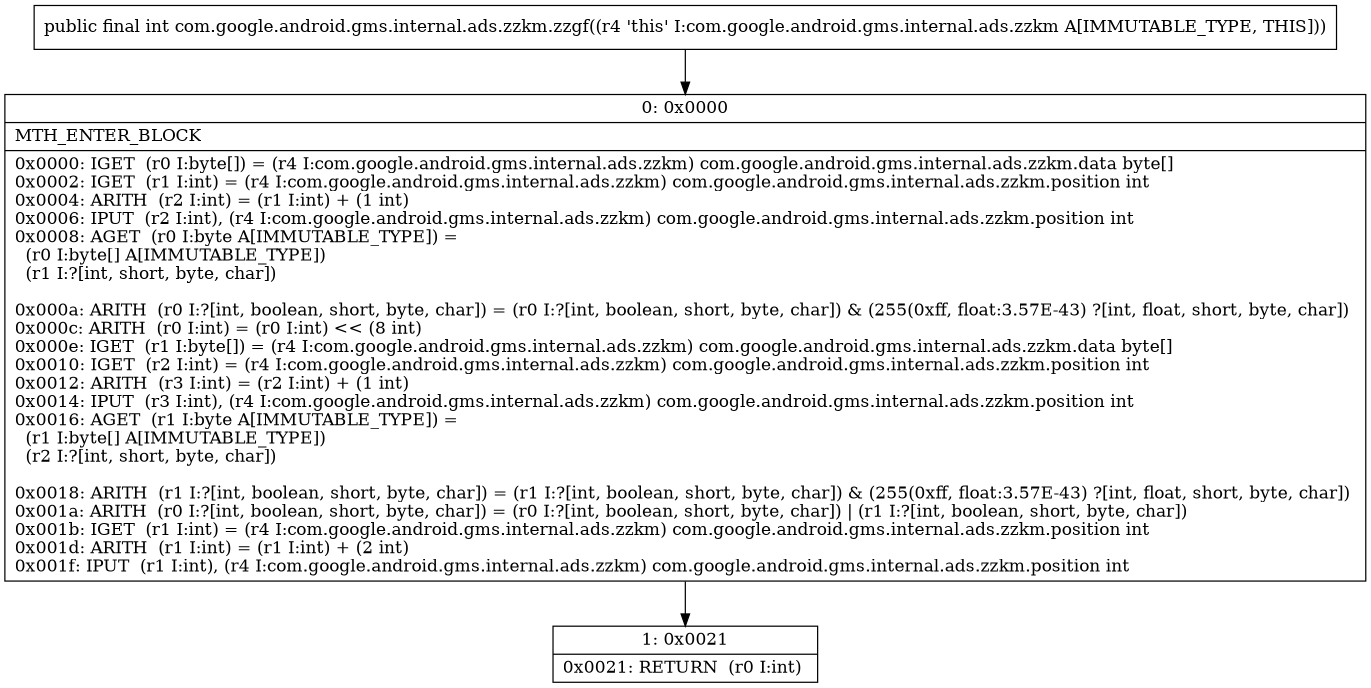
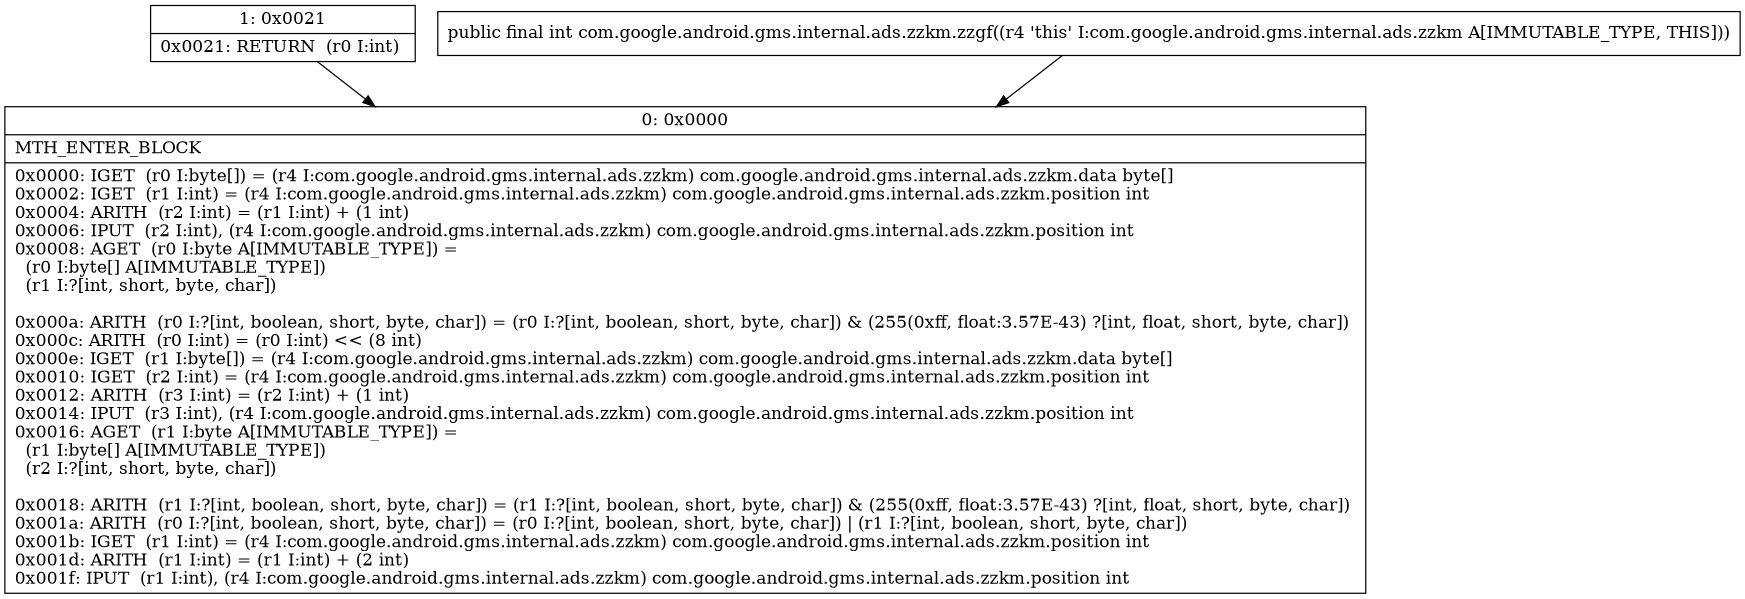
  digraph {
    node [shape=record]
    n1 [label="{0\:\ 0x0000|MTH_ENTER_BLOCK\l|0x0000: IGET  (r0 I:byte[]) = (r4 I:com.google.android.gms.internal.ads.zzkm) com.google.android.gms.internal.ads.zzkm.data byte[] \l0x0002: IGET  (r1 I:int) = (r4 I:com.google.android.gms.internal.ads.zzkm) com.google.android.gms.internal.ads.zzkm.position int \l0x0004: ARITH  (r2 I:int) = (r1 I:int) + (1 int) \l0x0006: IPUT  (r2 I:int), (r4 I:com.google.android.gms.internal.ads.zzkm) com.google.android.gms.internal.ads.zzkm.position int \l0x0008: AGET  (r0 I:byte A[IMMUTABLE_TYPE]) = \l  (r0 I:byte[] A[IMMUTABLE_TYPE])\l  (r1 I:?[int, short, byte, char])\l \l0x000a: ARITH  (r0 I:?[int, boolean, short, byte, char]) = (r0 I:?[int, boolean, short, byte, char]) & (255(0xff, float:3.57E\-43) ?[int, float, short, byte, char]) \l0x000c: ARITH  (r0 I:int) = (r0 I:int) \<\< (8 int) \l0x000e: IGET  (r1 I:byte[]) = (r4 I:com.google.android.gms.internal.ads.zzkm) com.google.android.gms.internal.ads.zzkm.data byte[] \l0x0010: IGET  (r2 I:int) = (r4 I:com.google.android.gms.internal.ads.zzkm) com.google.android.gms.internal.ads.zzkm.position int \l0x0012: ARITH  (r3 I:int) = (r2 I:int) + (1 int) \l0x0014: IPUT  (r3 I:int), (r4 I:com.google.android.gms.internal.ads.zzkm) com.google.android.gms.internal.ads.zzkm.position int \l0x0016: AGET  (r1 I:byte A[IMMUTABLE_TYPE]) = \l  (r1 I:byte[] A[IMMUTABLE_TYPE])\l  (r2 I:?[int, short, byte, char])\l \l0x0018: ARITH  (r1 I:?[int, boolean, short, byte, char]) = (r1 I:?[int, boolean, short, byte, char]) & (255(0xff, float:3.57E\-43) ?[int, float, short, byte, char]) \l0x001a: ARITH  (r0 I:?[int, boolean, short, byte, char]) = (r0 I:?[int, boolean, short, byte, char]) \| (r1 I:?[int, boolean, short, byte, char]) \l0x001b: IGET  (r1 I:int) = (r4 I:com.google.android.gms.internal.ads.zzkm) com.google.android.gms.internal.ads.zzkm.position int \l0x001d: ARITH  (r1 I:int) = (r1 I:int) + (2 int) \l0x001f: IPUT  (r1 I:int), (r4 I:com.google.android.gms.internal.ads.zzkm) com.google.android.gms.internal.ads.zzkm.position int \l}"]
    n2 [label="{1\:\ 0x0021|0x0021: RETURN  (r0 I:int) \l}"]
    n3 [label="{public final int com.google.android.gms.internal.ads.zzkm.zzgf((r4 'this' I:com.google.android.gms.internal.ads.zzkm A[IMMUTABLE_TYPE, THIS])) }"]
-   n1 -> n2
+   n2 -> n1
    n3 -> n1
  }
